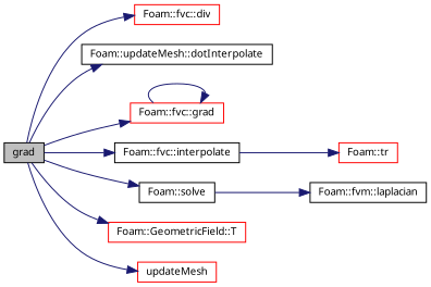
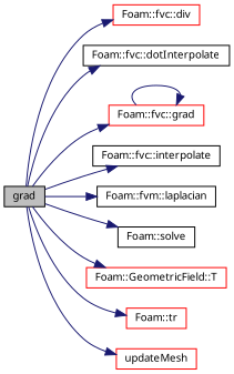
  digraph {
    fontname="Noto Sans"
    rankdir=LR
    node [color=black fontname="Noto Sans" fontsize=10 shape=record]
    edge [color=midnightblue fontname="Noto Sans" fontsize=10 labelfontname=Helvetica labelfontsize=10 style=solid]
    n1 [fillcolor=grey75 fontcolor=black height=0.2 label=grad style=filled width=0.4]
    n2 [color=red height=0.2 label="Foam::fvc::div" width=0.4]
-   n3 [height=0.2 label="Foam::updateMesh::dotInterpolate" width=0.4]
+   n3 [height=0.2 label="Foam::fvc::dotInterpolate" width=0.4]
    n4 [color=red height=0.2 label="Foam::fvc::grad" width=0.4]
    n5 [height=0.2 label="Foam::fvc::interpolate" width=0.4]
    n6 [height=0.2 label="Foam::fvm::laplacian" width=0.4]
    n7 [height=0.2 label="Foam::solve" width=0.4]
    n8 [color=red height=0.2 label="Foam::GeometricField::T" width=0.4]
    n9 [color=red height=0.2 label="Foam::tr" width=0.4]
    n10 [color=red height=0.2 label=updateMesh width=0.4]
    n1 -> n2
    n1 -> n3
    n1 -> n4
    n1 -> n5
-   n7 -> n6
+   n1 -> n6
    n1 -> n7
    n1 -> n8
-   n5 -> n9
+   n1 -> n9
    n1 -> n10
    n4 -> n4
  }
